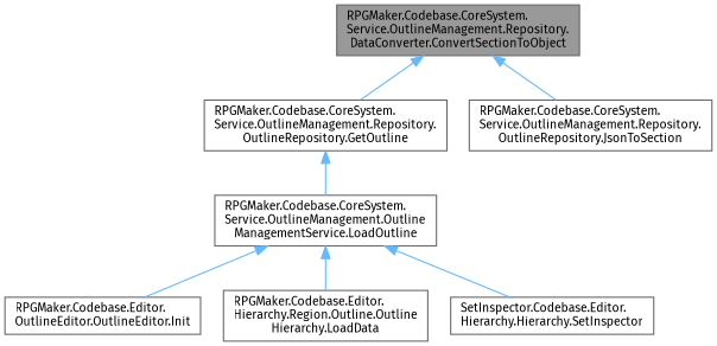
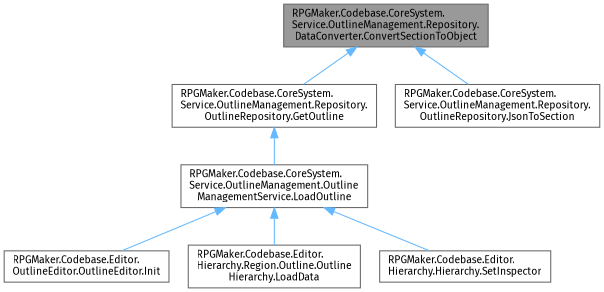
  digraph {
    rankdir=TB
    fontname="Fira Sans"
    node [color=grey40 fillcolor=white fontname="Fira Sans" fontsize=10 shape=box style=filled]
    edge [color=steelblue1 dir=back fontname="Fira Sans" fontsize=10 labelfontname=Helvetica labelfontsize=10 style=solid]
    n1 [color=gray40 fillcolor=grey60 fontcolor=black height=0.2 label="RPGMaker.Codebase.CoreSystem.\lService.OutlineManagement.Repository.\lDataConverter.ConvertSectionToObject" width=0.4]
    n2 [height=0.2 label="RPGMaker.Codebase.CoreSystem.\lService.OutlineManagement.Repository.\lOutlineRepository.GetOutline" width=0.4]
    n3 [height=0.2 label="RPGMaker.Codebase.CoreSystem.\lService.OutlineManagement.Repository.\lOutlineRepository.JsonToSection" width=0.4]
    n4 [height=0.2 label="RPGMaker.Codebase.CoreSystem.\lService.OutlineManagement.Outline\lManagementService.LoadOutline" width=0.4]
    n5 [height=0.2 label="RPGMaker.Codebase.Editor.\lOutlineEditor.OutlineEditor.Init" width=0.4]
    n6 [height=0.2 label="RPGMaker.Codebase.Editor.\lHierarchy.Region.Outline.Outline\lHierarchy.LoadData" width=0.4]
-   n7 [height=0.2 label="SetInspector.Codebase.Editor.\lHierarchy.Hierarchy.SetInspector" width=0.4]
+   n7 [height=0.2 label="RPGMaker.Codebase.Editor.\lHierarchy.Hierarchy.SetInspector" width=0.4]
    n1 -> n2
    n1 -> n3
    n2 -> n4
    n4 -> n5
    n4 -> n6
    n4 -> n7
  }
